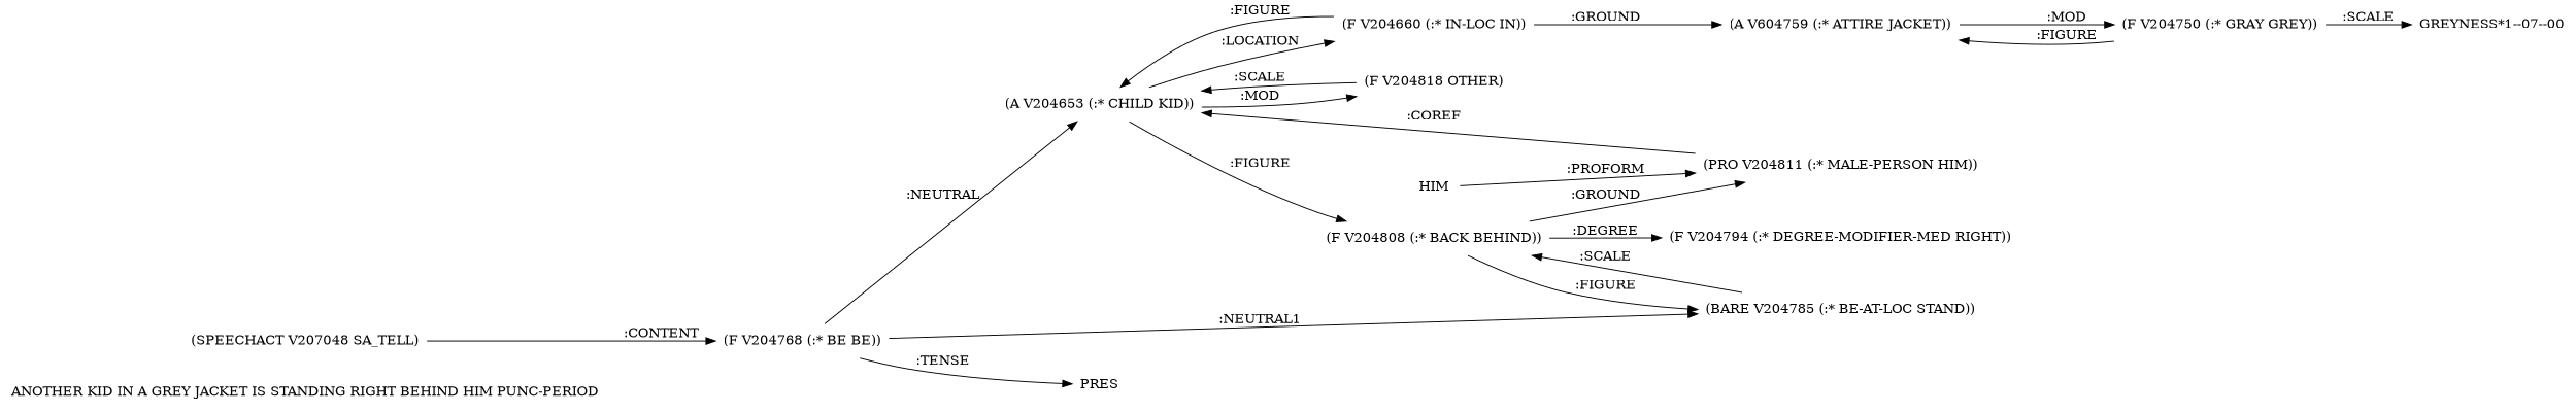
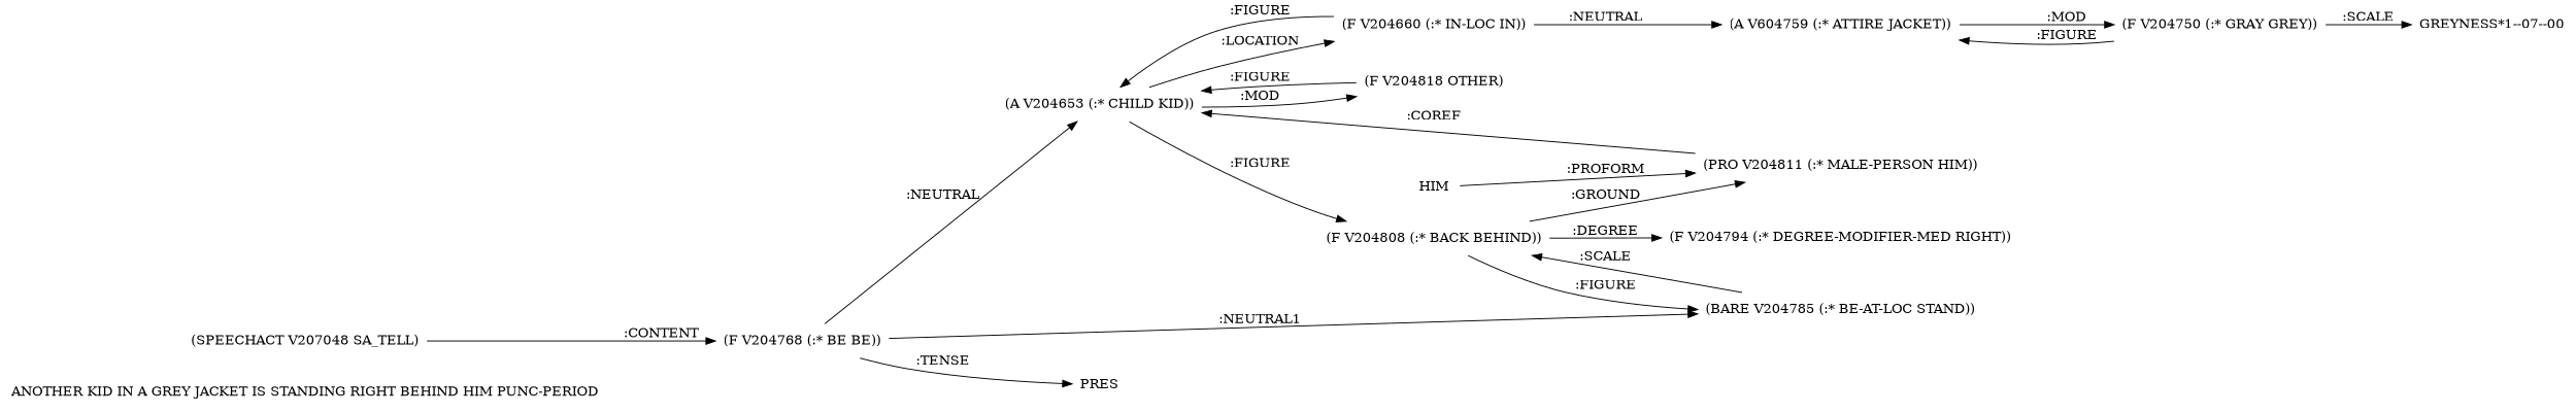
  digraph {
    rankdir=LR
    node [shape=none]
    "ANOTHER KID IN A GREY JACKET IS STANDING RIGHT BEHIND HIM PUNC-PERIOD"
    n2 [label="(SPEECHACT V207048 SA_TELL)"]
    n3 [label="(F V204768 (:* BE BE))"]
    n4 [label="(A V204653 (:* CHILD KID))"]
    n5 [label="(BARE V204785 (:* BE-AT-LOC STAND))"]
    n6 [label=PRES]
    n7 [label="(F V204818 OTHER)"]
    n8 [label="(F V204660 (:* IN-LOC IN))"]
    n9 [label="(F V204808 (:* BACK BEHIND))"]
    n10 [label="(A V604759 (:* ATTIRE JACKET))"]
    n11 [label="(PRO V204811 (:* MALE-PERSON HIM))"]
    n12 [label="(F V204794 (:* DEGREE-MODIFIER-MED RIGHT))"]
    n13 [label="(F V204750 (:* GRAY GREY))"]
    n14 [label="GREYNESS*1--07--00"]
    n15 [label=HIM]
    n2 -> n3 [label=":CONTENT"]
    n3 -> n4 [label=":NEUTRAL"]
    n3 -> n5 [label=":NEUTRAL1"]
    n3 -> n6 [label=":TENSE"]
    n4 -> n7 [label=":MOD"]
    n4 -> n8 [label=":LOCATION"]
    n4 -> n9 [label=":FIGURE"]
    n5 -> n9 [label=":SCALE"]
-   n7 -> n4 [label=":SCALE"]
+   n7 -> n4 [label=":FIGURE"]
    n8 -> n4 [label=":FIGURE"]
-   n8 -> n10 [label=":GROUND"]
+   n8 -> n10 [label=":NEUTRAL"]
    n9 -> n5 [label=":FIGURE"]
    n9 -> n11 [label=":GROUND"]
    n9 -> n12 [label=":DEGREE"]
    n10 -> n13 [label=":MOD"]
    n11 -> n4 [label=":COREF"]
    n13 -> n10 [label=":FIGURE"]
    n13 -> n14 [label=":SCALE"]
    n15 -> n11 [label=":PROFORM"]
  }
